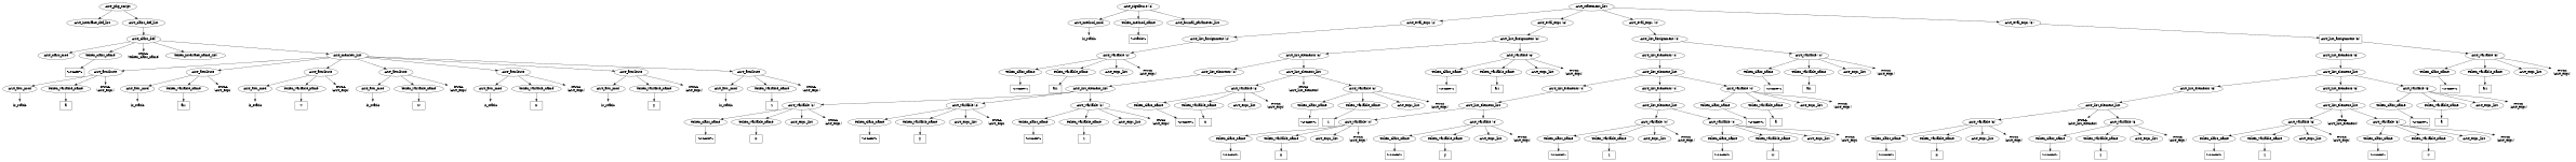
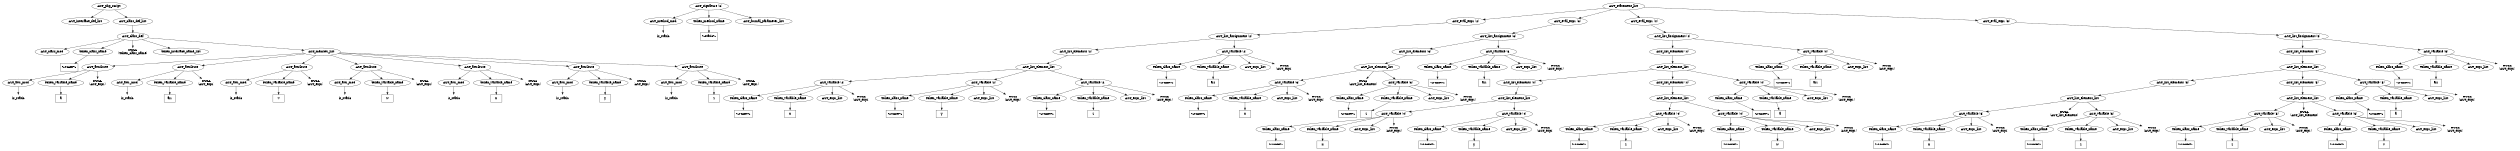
  digraph {
    n1 [label=AST_php_script]
    n2 [label=AST_interface_def_list]
    n3 [label=AST_class_def_list]
    n4 [label=AST_class_def]
    n5 [label=AST_class_mod]
    n6 [label=Token_class_name]
    n7 [label="NULL\n(Token_class_name)" shape=plaintext]
    n8 [label=Token_interface_name_list]
    n9 [label=AST_member_list]
    n10 [label="%MAIN%" shape=box]
    n11 [label=AST_attribute]
    n12 [label=AST_attribute]
    n13 [label=AST_attribute]
    n14 [label=AST_attribute]
    n15 [label=AST_attribute]
    n16 [label=AST_attribute]
    n17 [label=AST_attribute]
    n18 [label=AST_attr_mod]
    n19 [label=Token_variable_name]
    n20 [label="NULL\n(AST_expr)" shape=plaintext]
    n21 [label=AST_attr_mod]
    n22 [label=Token_variable_name]
    n23 [label="NULL\n(AST_expr)" shape=plaintext]
    n24 [label=AST_attr_mod]
    n25 [label=Token_variable_name]
    n26 [label="NULL\n(AST_expr)" shape=plaintext]
    n27 [label=AST_attr_mod]
    n28 [label=Token_variable_name]
    n29 [label="NULL\n(AST_expr)" shape=plaintext]
    n30 [label=AST_attr_mod]
    n31 [label=Token_variable_name]
    n32 [label="NULL\n(AST_expr)" shape=plaintext]
    n33 [label=AST_attr_mod]
    n34 [label=Token_variable_name]
    n35 [label="NULL\n(AST_expr)" shape=plaintext]
    n36 [label=AST_attr_mod]
    n37 [label=Token_variable_name]
    n38 [label="NULL\n(AST_expr)" shape=plaintext]
    n39 [label="AST_signature (6)"]
    n40 [label=AST_method_mod]
    n41 [label=Token_method_name]
    n42 [label=AST_formal_parameter_list]
    n43 [label=AST_statement_list]
    n44 [label="AST_eval_expr (2)"]
    n45 [label="AST_eval_expr (3)"]
    n46 [label="AST_eval_expr (4)"]
    n47 [label="AST_eval_expr (5)"]
    n48 [label=is_static shape=plaintext]
    n49 [label="%static%" shape=box]
    n50 [label="AST_list_assignment (2)"]
    n51 [label="AST_list_assignment (3)"]
    n52 [label="AST_list_assignment (4)"]
-   n53 [label="AST_list_assignment (5)" shape=box]
+   n53 [label="AST_list_assignment (5)"]
    n54 [label="AST_list_elements (2)"]
    n55 [label="AST_variable (2)"]
    n56 [label=AST_list_element_list]
    n57 [label=Token_class_name]
    n58 [label=Token_variable_name]
    n59 [label=AST_expr_list]
    n60 [label="NULL\n(AST_expr)" shape=plaintext]
    n61 [label="AST_variable (2)"]
    n62 [label="AST_variable (2)"]
    n63 [label="AST_variable (2)"]
    n64 [label=Token_class_name]
    n65 [label=Token_variable_name]
    n66 [label=AST_expr_list]
    n67 [label="NULL\n(AST_expr)" shape=plaintext]
    n68 [label=Token_class_name]
    n69 [label=Token_variable_name]
    n70 [label=AST_expr_list]
    n71 [label="NULL\n(AST_expr)" shape=plaintext]
    n72 [label=Token_class_name]
    n73 [label=Token_variable_name]
    n74 [label=AST_expr_list]
    n75 [label="NULL\n(AST_expr)" shape=plaintext]
    n76 [label="%MAIN%" shape=box]
    n77 [label=x shape=box]
    n78 [label="%MAIN%" shape=box]
    n79 [label=y shape=box]
    n80 [label="%MAIN%" shape=box]
    n81 [label=z shape=box]
    n82 [label="%MAIN%" shape=box]
    n83 [label=arr shape=box]
    n84 [label="AST_list_elements (3)"]
    n85 [label="AST_variable (3)"]
    n86 [label=AST_list_element_list]
    n87 [label=Token_class_name]
    n88 [label=Token_variable_name]
    n89 [label=AST_expr_list]
    n90 [label="NULL\n(AST_expr)" shape=plaintext]
    n91 [label="AST_variable (3)"]
    n92 [label="NULL\n(AST_list_element)" shape=plaintext]
    n93 [label="AST_variable (3)"]
    n94 [label=Token_class_name]
    n95 [label=Token_variable_name]
    n96 [label=AST_expr_list]
    n97 [label="NULL\n(AST_expr)" shape=plaintext]
    n98 [label=Token_class_name]
    n99 [label=Token_variable_name]
    n100 [label=AST_expr_list]
    n101 [label="NULL\n(AST_expr)" shape=plaintext]
    n102 [label="%MAIN%" shape=box]
    n103 [label=x shape=box]
    n104 [label="%MAIN%" shape=box]
    n105 [label=z shape=box]
    n106 [label="%MAIN%" shape=box]
    n107 [label=arr shape=box]
    n108 [label="AST_list_elements (4)"]
    n109 [label="AST_variable (4)"]
    n110 [label=AST_list_element_list]
    n111 [label=Token_class_name]
    n112 [label=Token_variable_name]
    n113 [label=AST_expr_list]
    n114 [label="NULL\n(AST_expr)" shape=plaintext]
    n115 [label="AST_list_elements (4)"]
    n116 [label="AST_list_elements (4)"]
    n117 [label="AST_variable (4)"]
    n118 [label=AST_list_element_list]
    n119 [label=AST_list_element_list]
    n120 [label=Token_class_name]
    n121 [label=Token_variable_name]
    n122 [label=AST_expr_list]
    n123 [label="NULL\n(AST_expr)" shape=plaintext]
    n124 [label="AST_variable (4)"]
    n125 [label="AST_variable (4)"]
    n126 [label=Token_class_name]
    n127 [label=Token_variable_name]
    n128 [label=AST_expr_list]
    n129 [label="NULL\n(AST_expr)" shape=plaintext]
    n130 [label=Token_class_name]
    n131 [label=Token_variable_name]
    n132 [label=AST_expr_list]
    n133 [label="NULL\n(AST_expr)" shape=plaintext]
    n134 [label="%MAIN%" shape=box]
    n135 [label=x shape=box]
    n136 [label="%MAIN%" shape=box]
    n137 [label=y shape=box]
    n138 [label="AST_variable (4)"]
    n139 [label="AST_variable (4)"]
    n140 [label=Token_class_name]
    n141 [label=Token_variable_name]
    n142 [label=AST_expr_list]
    n143 [label="NULL\n(AST_expr)" shape=plaintext]
    n144 [label=Token_class_name]
    n145 [label=Token_variable_name]
    n146 [label=AST_expr_list]
    n147 [label="NULL\n(AST_expr)" shape=plaintext]
    n148 [label="%MAIN%" shape=box]
    n149 [label=z shape=box]
    n150 [label="%MAIN%" shape=box]
    n151 [label=w shape=box]
    n152 [label="%MAIN%" shape=box]
    n153 [label=a shape=box]
    n154 [label="%MAIN%" shape=box]
    n155 [label=arr shape=box]
    n156 [label="AST_list_elements (5)"]
    n157 [label="AST_variable (5)"]
    n158 [label=AST_list_element_list]
    n159 [label=Token_class_name]
    n160 [label=Token_variable_name]
    n161 [label=AST_expr_list]
    n162 [label="NULL\n(AST_expr)" shape=plaintext]
    n163 [label="AST_list_elements (5)"]
    n164 [label="AST_list_elements (5)"]
    n165 [label="AST_variable (5)"]
    n166 [label=AST_list_element_list]
    n167 [label=AST_list_element_list]
    n168 [label=Token_class_name]
    n169 [label=Token_variable_name]
    n170 [label=AST_expr_list]
    n171 [label="NULL\n(AST_expr)" shape=plaintext]
    n172 [label="AST_variable (5)"]
    n173 [label="NULL\n(AST_list_element)" shape=plaintext]
    n174 [label="AST_variable (5)"]
    n175 [label=Token_class_name]
    n176 [label=Token_variable_name]
    n177 [label=AST_expr_list]
    n178 [label="NULL\n(AST_expr)" shape=plaintext]
    n179 [label=Token_class_name]
    n180 [label=Token_variable_name]
    n181 [label=AST_expr_list]
    n182 [label="NULL\n(AST_expr)" shape=plaintext]
    n183 [label="%MAIN%" shape=box]
    n184 [label=x shape=box]
    n185 [label="%MAIN%" shape=box]
    n186 [label=z shape=box]
    n187 [label="AST_variable (5)"]
    n188 [label="NULL\n(AST_list_element)" shape=plaintext]
    n189 [label="AST_variable (5)"]
    n190 [label=Token_class_name]
    n191 [label=Token_variable_name]
    n192 [label=AST_expr_list]
    n193 [label="NULL\n(AST_expr)" shape=plaintext]
    n194 [label=Token_class_name]
    n195 [label=Token_variable_name]
    n196 [label=AST_expr_list]
    n197 [label="NULL\n(AST_expr)" shape=plaintext]
    n198 [label="%MAIN%" shape=box]
    n199 [label=z shape=box]
    n200 [label="%MAIN%" shape=box]
    n201 [label=v shape=box]
    n202 [label="%MAIN%" shape=box]
    n203 [label=a shape=box]
    n204 [label="%MAIN%" shape=box]
    n205 [label=arr shape=box]
    n206 [label=is_static shape=plaintext]
    n207 [label=a shape=box]
    n208 [label=is_static shape=plaintext]
    n209 [label=arr shape=box]
    n210 [label=is_static shape=plaintext]
    n211 [label=v shape=box]
    n212 [label=is_static shape=plaintext]
    n213 [label=w shape=box]
    n214 [label=is_static shape=plaintext]
    n215 [label=x shape=box]
    n216 [label=is_static shape=plaintext]
    n217 [label=y shape=box]
    n218 [label=is_static shape=plaintext]
    n219 [label=z shape=box]
    n1 -> n2
    n1 -> n3
    n3 -> n4
    n4 -> n5
    n4 -> n6
    n4 -> n7
    n4 -> n8
    n4 -> n9
    n6 -> n10
    n9 -> n11
    n9 -> n12
    n9 -> n13
    n9 -> n14
    n9 -> n15
    n9 -> n16
    n9 -> n17
    n11 -> n18
    n11 -> n19
    n11 -> n20
    n12 -> n21
    n12 -> n22
    n12 -> n23
    n13 -> n24
    n13 -> n25
    n13 -> n26
    n14 -> n27
    n14 -> n28
    n14 -> n29
    n15 -> n30
    n15 -> n31
    n15 -> n32
    n16 -> n33
    n16 -> n34
    n16 -> n35
    n17 -> n36
    n17 -> n37
    n17 -> n38
    n18 -> n206
    n19 -> n207
    n21 -> n208
    n22 -> n209
    n24 -> n210
    n25 -> n211
    n27 -> n212
    n28 -> n213
    n30 -> n214
    n31 -> n215
    n33 -> n216
    n34 -> n217
    n36 -> n218
    n37 -> n219
    n39 -> n40
    n39 -> n41
    n39 -> n42
    n40 -> n48
    n41 -> n49
    n43 -> n44
    n43 -> n45
    n43 -> n46
    n43 -> n47
    n44 -> n50
    n45 -> n51
    n46 -> n52
    n47 -> n53
-   n84 -> n54
+   n50 -> n54
    n50 -> n55
    n51 -> n84
    n51 -> n85
    n52 -> n108
    n52 -> n109
    n53 -> n156
    n53 -> n157
    n54 -> n56
    n55 -> n57
    n55 -> n58
    n55 -> n59
    n55 -> n60
    n56 -> n61
    n56 -> n62
    n56 -> n63
    n57 -> n82
    n58 -> n83
    n61 -> n64
    n61 -> n65
    n61 -> n66
    n61 -> n67
    n62 -> n68
    n62 -> n69
    n62 -> n70
    n62 -> n71
    n63 -> n72
    n63 -> n73
    n63 -> n74
    n63 -> n75
    n64 -> n76
    n65 -> n77
    n68 -> n78
    n69 -> n79
    n72 -> n80
    n73 -> n81
    n84 -> n86
    n85 -> n87
    n85 -> n88
    n85 -> n89
    n85 -> n90
    n86 -> n91
    n86 -> n92
    n86 -> n93
    n87 -> n106
    n88 -> n107
    n91 -> n94
    n91 -> n95
    n91 -> n96
    n91 -> n97
    n93 -> n98
    n93 -> n99
    n93 -> n100
    n93 -> n101
    n94 -> n102
    n95 -> n103
    n98 -> n104
    n99 -> n105
    n108 -> n110
    n109 -> n111
    n109 -> n112
    n109 -> n113
    n109 -> n114
    n110 -> n115
    n110 -> n116
    n110 -> n117
    n111 -> n154
    n112 -> n155
    n115 -> n118
    n116 -> n119
    n117 -> n120
    n117 -> n121
    n117 -> n122
    n117 -> n123
    n118 -> n124
    n118 -> n125
    n119 -> n138
    n119 -> n139
    n120 -> n152
    n121 -> n153
    n124 -> n126
    n124 -> n127
    n124 -> n128
    n124 -> n129
    n125 -> n130
    n125 -> n131
    n125 -> n132
    n125 -> n133
    n126 -> n134
    n127 -> n135
    n130 -> n136
    n131 -> n137
    n138 -> n140
    n138 -> n141
    n138 -> n142
    n138 -> n143
    n139 -> n144
    n139 -> n145
    n139 -> n146
    n139 -> n147
    n140 -> n148
    n141 -> n149
    n144 -> n150
    n145 -> n151
    n156 -> n158
    n157 -> n159
    n157 -> n160
    n157 -> n161
    n157 -> n162
    n158 -> n163
    n158 -> n164
    n158 -> n165
    n159 -> n204
    n160 -> n205
    n163 -> n166
    n164 -> n167
    n165 -> n168
    n165 -> n169
    n165 -> n170
    n165 -> n171
    n166 -> n172
    n166 -> n173
    n166 -> n174
    n167 -> n187
    n167 -> n188
    n167 -> n189
    n168 -> n202
    n169 -> n203
    n172 -> n175
    n172 -> n176
    n172 -> n177
    n172 -> n178
    n174 -> n179
    n174 -> n180
    n174 -> n181
    n174 -> n182
    n175 -> n183
    n176 -> n184
    n179 -> n185
    n180 -> n186
    n187 -> n190
    n187 -> n191
    n187 -> n192
    n187 -> n193
    n189 -> n194
    n189 -> n195
    n189 -> n196
    n189 -> n197
    n190 -> n198
    n191 -> n199
    n194 -> n200
    n195 -> n201
  }
